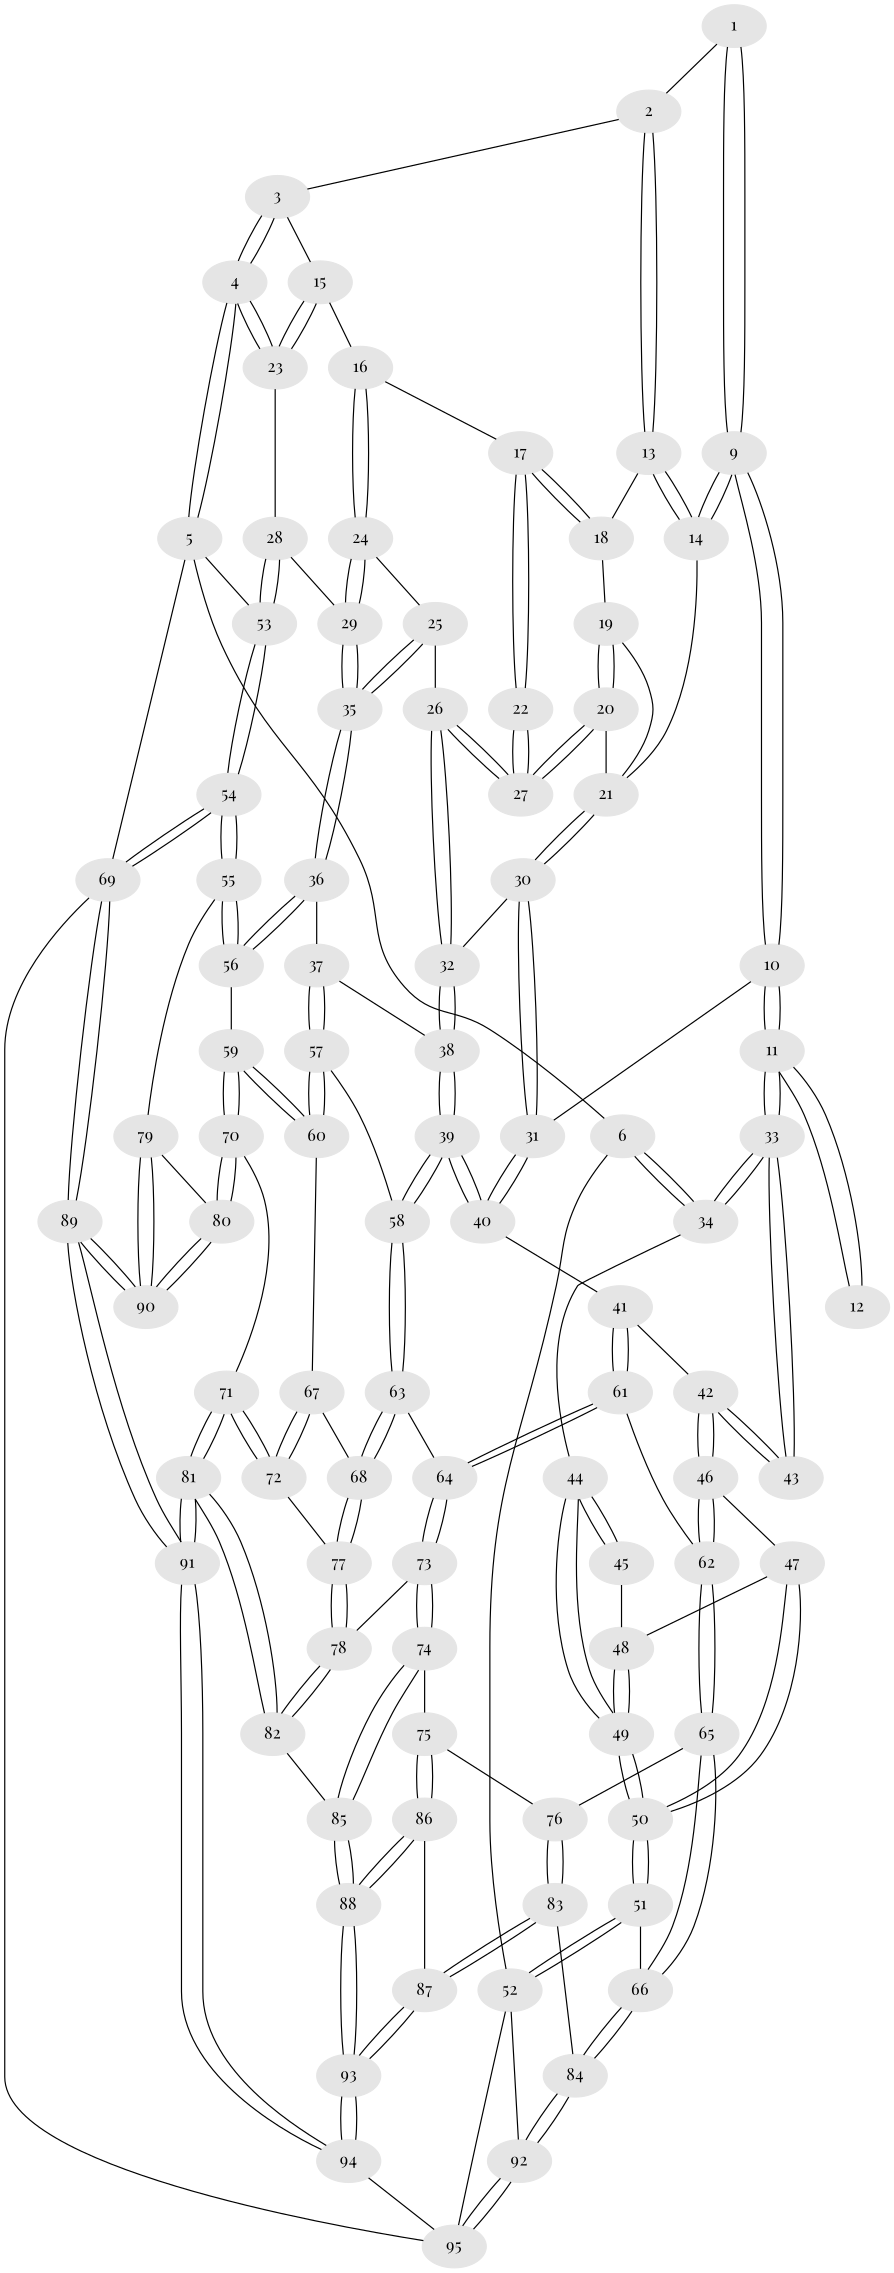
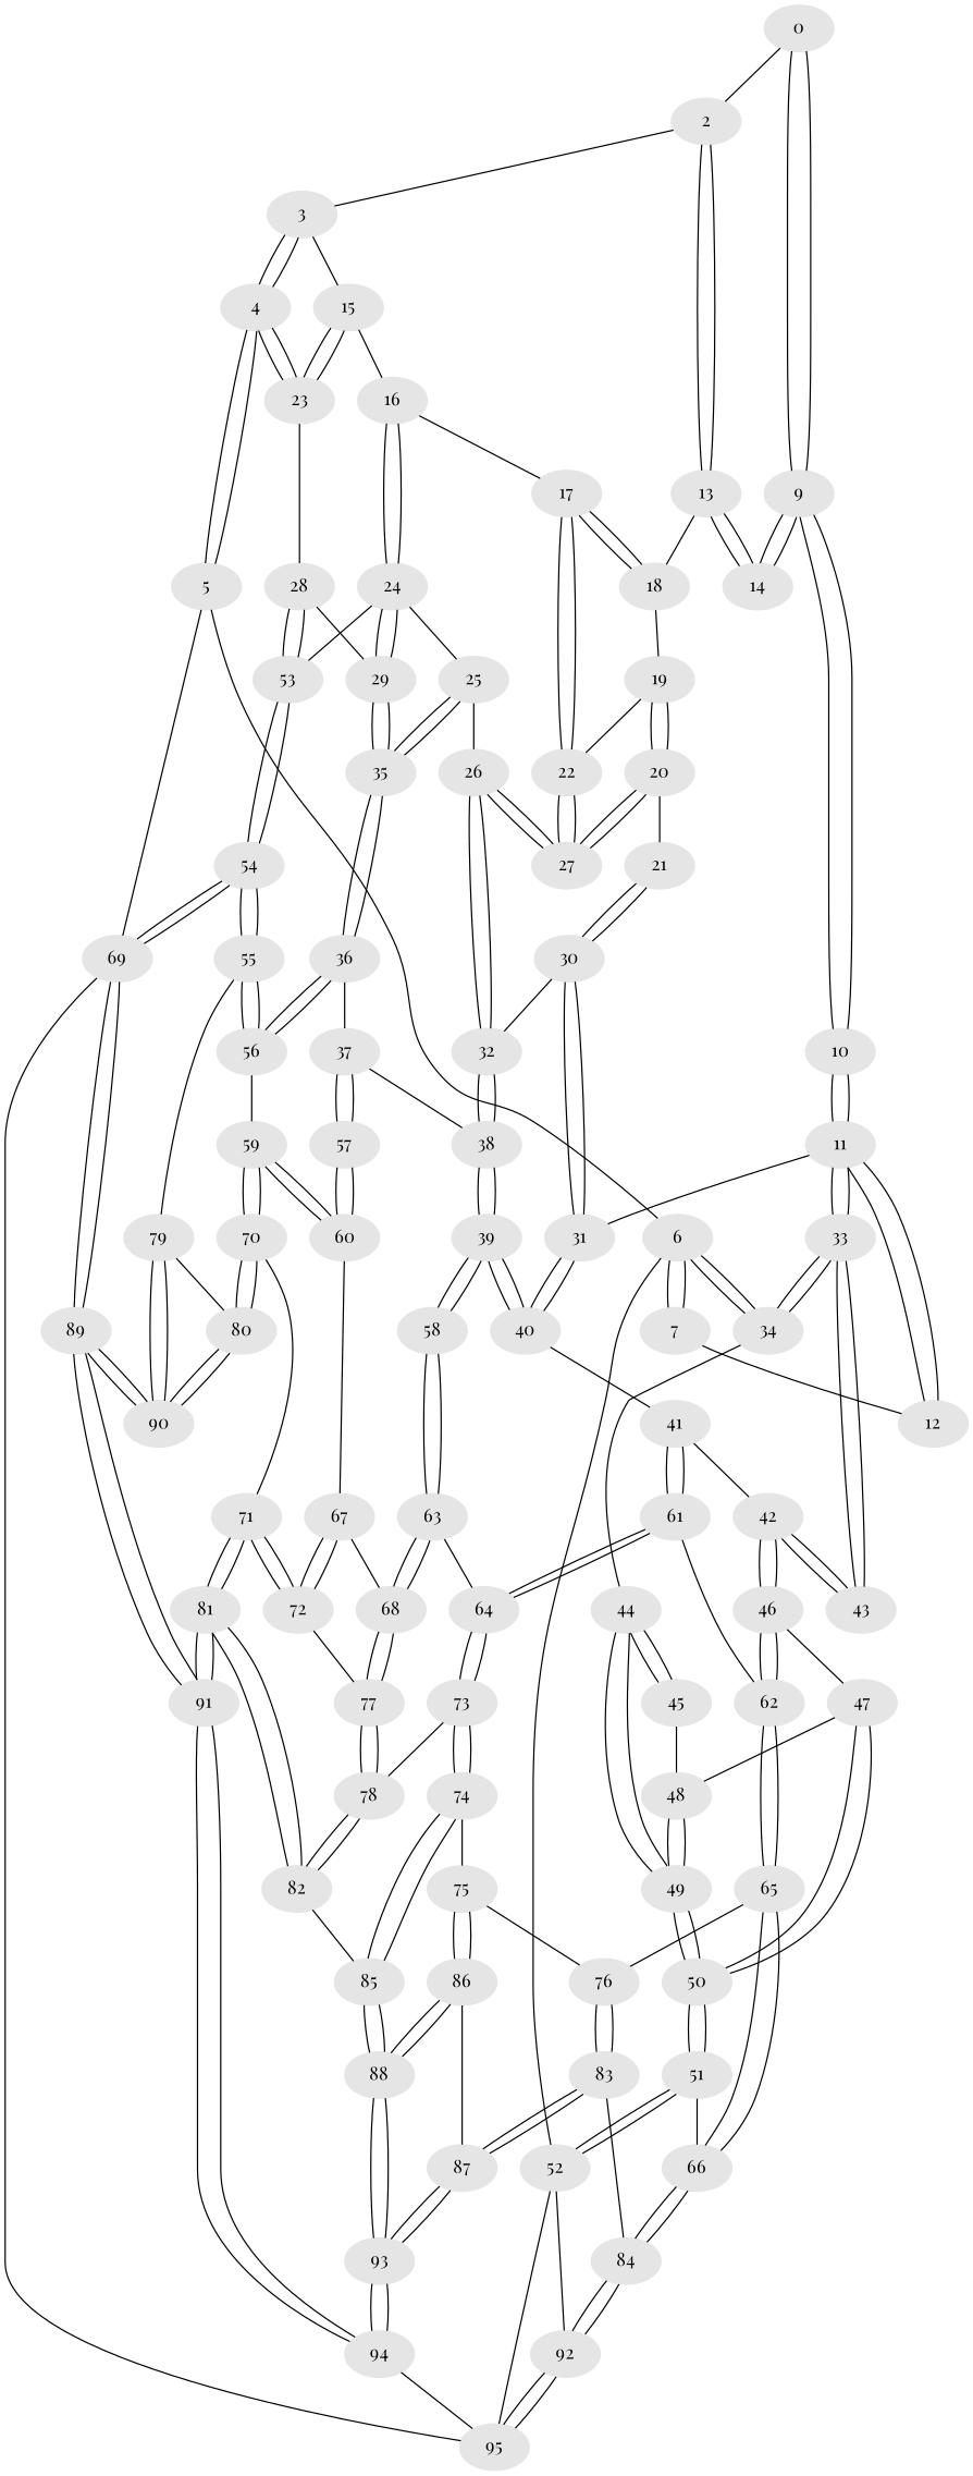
  graph {
    fontname="Playfair Display"
    node [color=gray90 fontname="Playfair Display" style=filled]
    edge [fontname="Playfair Display"]
-   1
+   1 [label=0]
    2
    9
    3
    13
    10
    14
    4
    15
    18
    5
    23
    16
    6
    53
    69
    28
+   7
    34
    52
    54
    95
    89
    12
    44
    92
    11
    31
    21
    33
    40
    43
    19
    30
    17
    24
    22
    25
    29
    27
    20
    32
    26
    35
    36
    38
    41
    39
    45
    49
    37
    56
    57
    59
    58
    60
    63
    42
    61
    46
    62
    64
    47
    48
    50
    65
    51
    66
    84
    55
    79
    80
    90
    70
    67
    68
    71
    72
    73
    76
    77
    74
    78
    83
    91
    81
    82
    75
    85
    86
    88
    87
    94
    93
    1 -- 2
    1 -- 9
    1 -- 9
    2 -- 3
    2 -- 13
    2 -- 13
    9 -- 10
    9 -- 10
    9 -- 14
    9 -- 14
    3 -- 4
    3 -- 4
    3 -- 15
    13 -- 14
    13 -- 14
    13 -- 18
    10 -- 11
    10 -- 11
-   10 -- 31
-   14 -- 21
+   11 -- 31
    4 -- 5
    4 -- 5
    4 -- 23
    4 -- 23
    15 -- 23
    15 -- 23
    15 -- 16
    18 -- 19
    5 -- 6
-   5 -- 53
+   24 -- 53
    5 -- 69
    23 -- 28
    16 -- 17
    16 -- 24
    16 -- 24
+   6 -- 7
+   6 -- 7
    6 -- 34
    6 -- 34
    6 -- 52
    53 -- 54
    53 -- 54
    69 -- 95
    69 -- 89
    69 -- 89
    28 -- 53
    28 -- 53
    28 -- 29
+   7 -- 12
    34 -- 44
    52 -- 95
    52 -- 92
    54 -- 69
    54 -- 69
    54 -- 55
    54 -- 55
    89 -- 90
    89 -- 90
    89 -- 91
    89 -- 91
    44 -- 45
    44 -- 45
    44 -- 49
    44 -- 49
    92 -- 95
    92 -- 95
    11 -- 12
    11 -- 12
    11 -- 33
    11 -- 33
    31 -- 40
    31 -- 40
    21 -- 30
    21 -- 30
    33 -- 34
    33 -- 34
    33 -- 43
    33 -- 43
    40 -- 41
-   19 -- 21
+   19 -- 22
    19 -- 20
    19 -- 20
    30 -- 31
    30 -- 31
    30 -- 32
    17 -- 18
    17 -- 18
    17 -- 22
    17 -- 22
    24 -- 25
    24 -- 29
    24 -- 29
    22 -- 27
    22 -- 27
    25 -- 26
    25 -- 35
    25 -- 35
    29 -- 35
    29 -- 35
    20 -- 21
    20 -- 27
    20 -- 27
    32 -- 38
    32 -- 38
    26 -- 27
    26 -- 27
    26 -- 32
    26 -- 32
    35 -- 36
    35 -- 36
    36 -- 37
    36 -- 56
    36 -- 56
    38 -- 39
    38 -- 39
    41 -- 42
    41 -- 61
    41 -- 61
    39 -- 40
    39 -- 40
    39 -- 58
    39 -- 58
    45 -- 48
    49 -- 50
    49 -- 50
    37 -- 38
    37 -- 57
    37 -- 57
    56 -- 59
-   57 -- 58
    57 -- 60
    57 -- 60
    59 -- 60
    59 -- 60
    59 -- 70
    59 -- 70
    58 -- 63
    58 -- 63
    60 -- 67
    63 -- 64
    63 -- 68
    63 -- 68
    42 -- 43
    42 -- 43
    42 -- 46
    42 -- 46
    61 -- 62
    61 -- 64
    61 -- 64
    46 -- 62
    46 -- 62
    46 -- 47
    62 -- 65
    62 -- 65
    64 -- 73
    64 -- 73
    47 -- 48
    47 -- 50
    47 -- 50
    48 -- 49
    48 -- 49
    50 -- 51
    50 -- 51
    65 -- 66
    65 -- 66
    65 -- 76
    51 -- 52
    51 -- 52
    51 -- 66
    66 -- 84
    66 -- 84
    84 -- 92
    84 -- 92
    55 -- 56
    55 -- 56
    55 -- 79
    79 -- 80
    79 -- 90
    79 -- 90
    80 -- 90
    80 -- 90
    70 -- 80
    70 -- 80
    70 -- 71
    67 -- 68
    67 -- 72
    67 -- 72
    68 -- 77
    68 -- 77
    71 -- 72
    71 -- 72
    71 -- 81
    71 -- 81
    72 -- 77
    73 -- 74
    73 -- 74
    73 -- 78
    76 -- 83
    76 -- 83
    77 -- 78
    77 -- 78
    74 -- 75
    74 -- 85
    74 -- 85
    78 -- 82
    78 -- 82
    83 -- 84
    83 -- 87
    83 -- 87
    91 -- 94
    91 -- 94
    81 -- 91
    81 -- 91
    81 -- 82
    81 -- 82
    82 -- 85
    75 -- 76
    75 -- 86
    75 -- 86
    85 -- 88
    85 -- 88
    86 -- 88
    86 -- 88
    86 -- 87
    88 -- 93
    88 -- 93
    87 -- 93
    87 -- 93
    94 -- 95
    93 -- 94
    93 -- 94
  }
